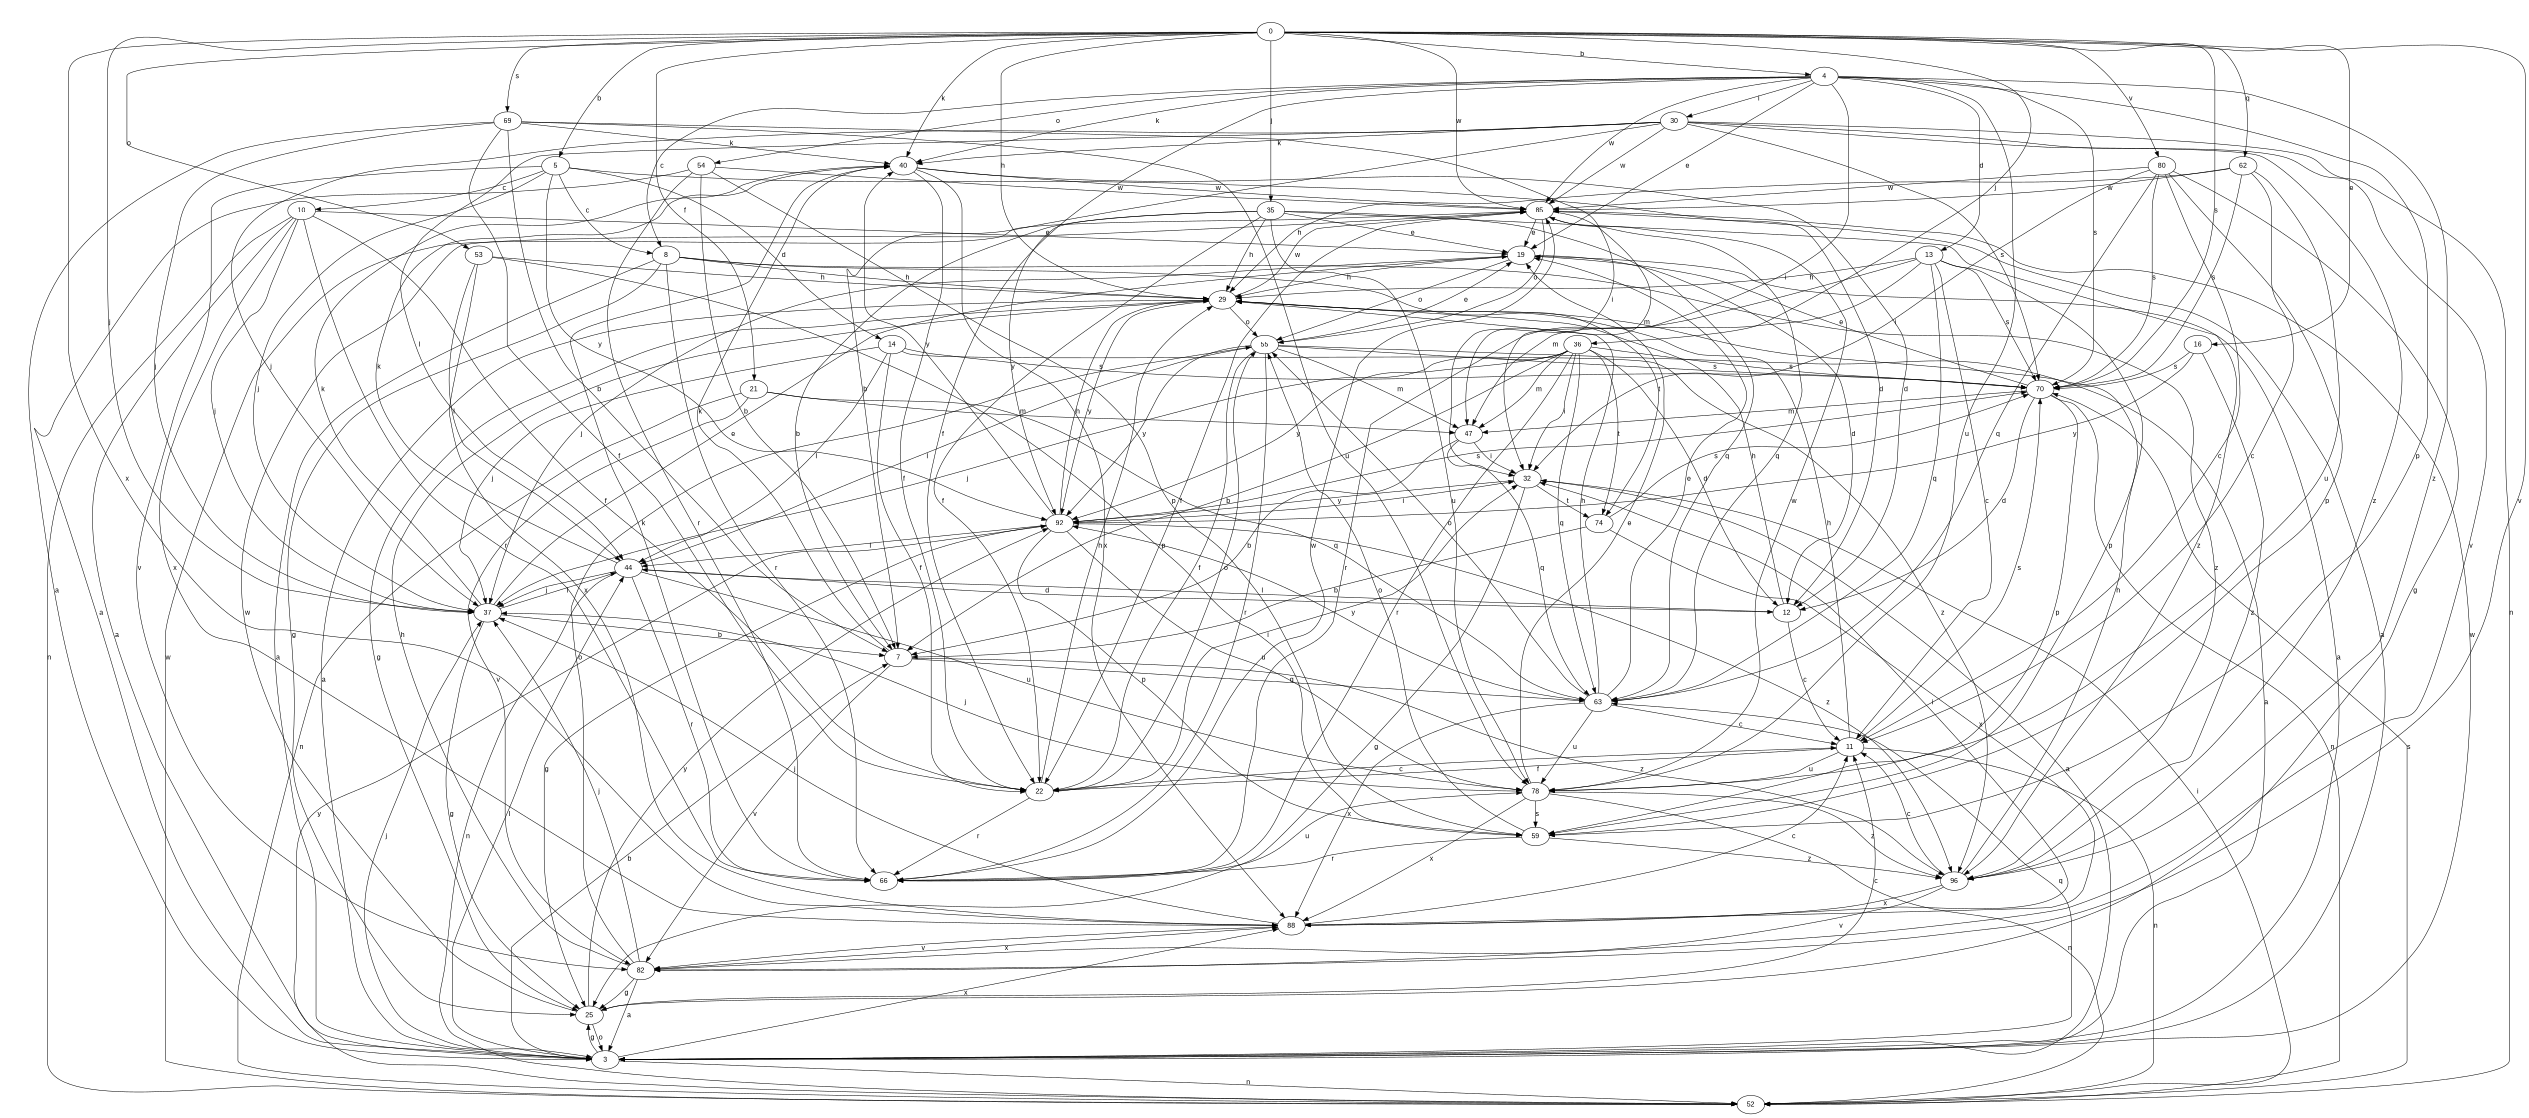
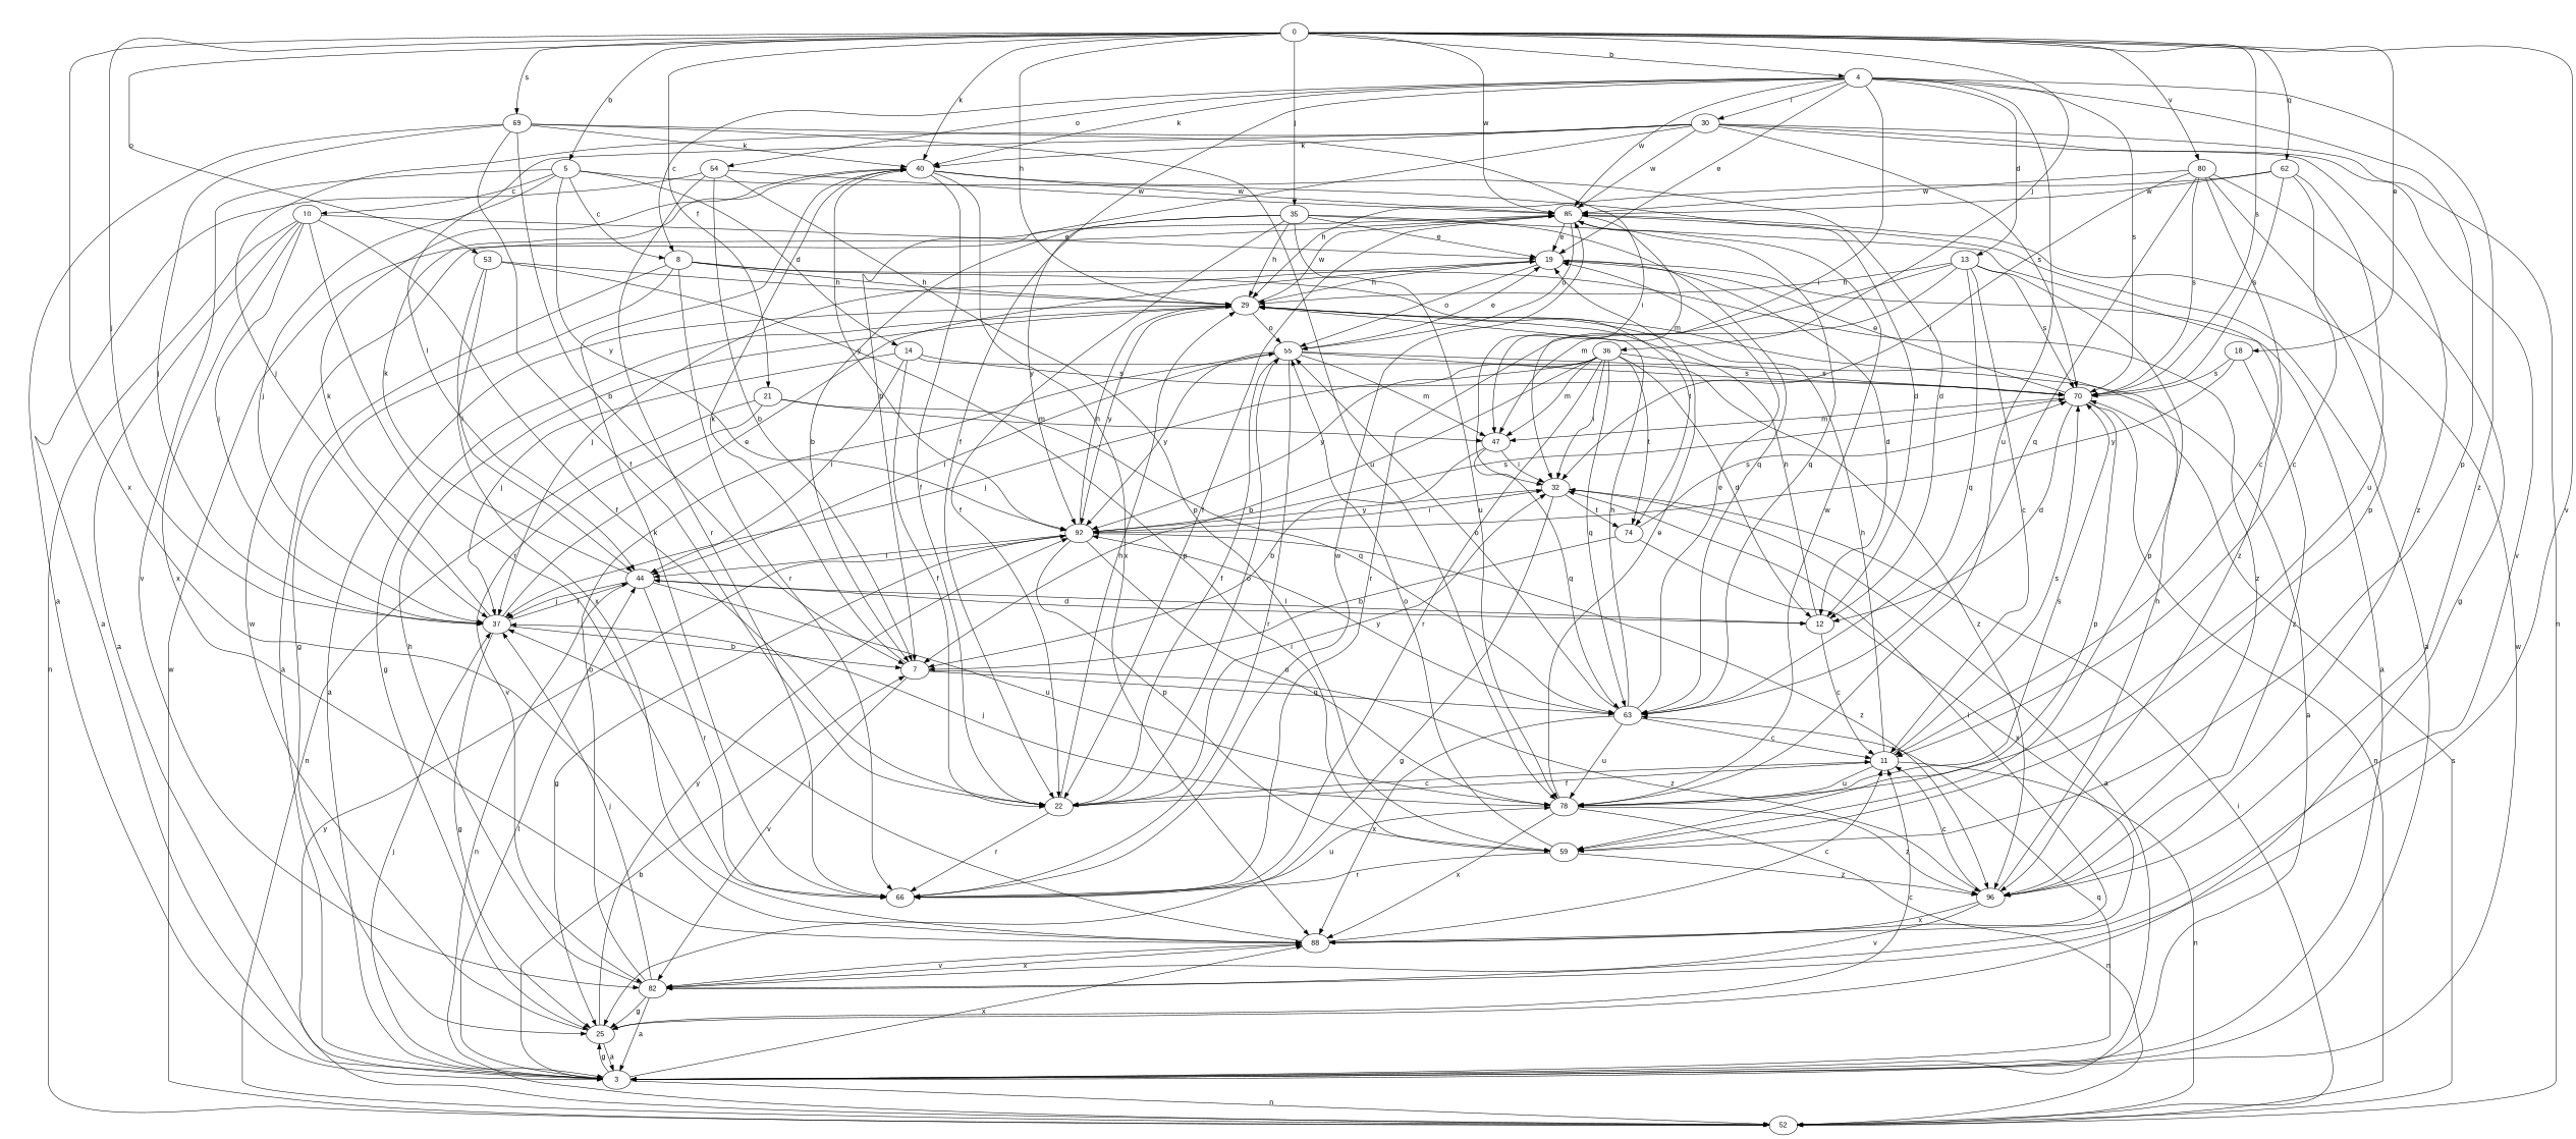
  strict digraph {
    fontname="Liberation Sans"
    node [fontname="Liberation Sans"]
    edge [fontname="Liberation Sans"]
    0
    4
    5
-   16
+   16 [label=18]
    21
    29
    35
    36
    37
    40
    53
    62
    69
    70
    80
    82
    85
    88
    8
    13
    19
    22
    30
    32
    54
    59
    78
    96
    10
    14
    n31 [label=12]
    92
    52
    63
    47
    3
    25
    55
    7
    66
    74
    44
    11
    0 -> 4 [label=b]
    0 -> 5 [label=b]
    0 -> 16 [label=e]
    0 -> 21 [label=f]
    0 -> 29 [label=h]
    0 -> 35 [label=j]
    0 -> 36 [label=j]
    0 -> 37 [label=j]
    0 -> 40 [label=k]
    0 -> 53 [label=o]
    0 -> 62 [label=q]
    0 -> 69 [label=s]
    0 -> 70 [label=s]
    0 -> 80 [label=v]
    0 -> 82 [label=v]
    0 -> 85 [label=w]
    0 -> 88 [label=x]
    4 -> 40 [label=k]
    4 -> 70 [label=s]
    4 -> 85 [label=w]
    4 -> 8 [label=c]
    4 -> 13 [label=d]
    4 -> 19 [label=e]
    4 -> 22 [label=f]
    4 -> 30 [label=i]
    4 -> 32 [label=i]
    4 -> 54 [label=o]
    4 -> 59 [label=p]
    4 -> 78 [label=u]
    4 -> 96 [label=z]
    5 -> 37 [label=j]
    5 -> 82 [label=v]
    5 -> 8 [label=c]
    5 -> 10 [label=c]
    5 -> 14 [label=d]
    5 -> n31 [label=d]
    5 -> 92 [label=y]
    16 -> 70 [label=s]
    16 -> 96 [label=z]
    16 -> 92 [label=y]
    21 -> 82 [label=v]
    21 -> 52 [label=n]
    21 -> 63 [label=q]
    21 -> 47 [label=m]
    29 -> 85 [label=w]
    29 -> 92 [label=y]
    29 -> 3 [label=a]
    29 -> 25 [label=g]
    29 -> 55 [label=o]
    35 -> 29 [label=h]
    35 -> 19 [label=e]
    35 -> 22 [label=f]
    35 -> 78 [label=u]
    35 -> 96 [label=z]
    35 -> 92 [label=y]
    35 -> 63 [label=q]
    35 -> 7 [label=b]
    36 -> 37 [label=j]
    36 -> 70 [label=s]
    36 -> 32 [label=i]
    36 -> n31 [label=d]
    36 -> 92 [label=y]
    36 -> 63 [label=q]
    36 -> 47 [label=m]
    36 -> 7 [label=b]
    36 -> 66 [label=r]
    36 -> 74 [label=t]
    37 -> 40 [label=k]
    37 -> 19 [label=e]
    37 -> 25 [label=g]
    37 -> 7 [label=b]
    37 -> 44 [label=l]
    40 -> 85 [label=w]
    40 -> 88 [label=x]
    40 -> 22 [label=f]
    40 -> n31 [label=d]
-   92 -> 40 [label=y]
+   40 -> 92 [label=y]
    53 -> 29 [label=h]
    53 -> 88 [label=x]
    53 -> 59 [label=p]
    53 -> 44 [label=l]
    62 -> 29 [label=h]
    62 -> 70 [label=s]
    62 -> 85 [label=w]
    62 -> 78 [label=u]
    62 -> 11 [label=c]
    69 -> 37 [label=j]
    69 -> 40 [label=k]
    69 -> 22 [label=f]
    69 -> 32 [label=i]
    69 -> 78 [label=u]
    69 -> 3 [label=a]
    69 -> 7 [label=b]
    70 -> 19 [label=e]
    70 -> 59 [label=p]
    70 -> n31 [label=d]
    70 -> 52 [label=n]
    70 -> 47 [label=m]
    80 -> 70 [label=s]
    80 -> 85 [label=w]
    80 -> 32 [label=i]
    80 -> 59 [label=p]
    80 -> 63 [label=q]
    80 -> 25 [label=g]
    80 -> 11 [label=c]
    82 -> 29 [label=h]
    82 -> 37 [label=j]
    82 -> 88 [label=x]
    82 -> 3 [label=a]
    82 -> 25 [label=g]
    82 -> 55 [label=o]
    85 -> 19 [label=e]
    85 -> 22 [label=f]
    85 -> 63 [label=q]
    85 -> 47 [label=m]
    85 -> 3 [label=a]
    85 -> 55 [label=o]
    88 -> 37 [label=j]
    88 -> 82 [label=v]
    88 -> 32 [label=i]
    88 -> 11 [label=c]
    8 -> 29 [label=h]
    8 -> 96 [label=z]
    8 -> 3 [label=a]
    8 -> 25 [label=g]
    8 -> 66 [label=r]
    8 -> 74 [label=t]
    13 -> 29 [label=h]
    13 -> 70 [label=s]
    13 -> 59 [label=p]
    13 -> 63 [label=q]
    13 -> 47 [label=m]
    13 -> 66 [label=r]
    13 -> 11 [label=c]
    19 -> 29 [label=h]
    19 -> 37 [label=j]
    19 -> n31 [label=d]
    19 -> 3 [label=a]
    19 -> 55 [label=o]
    22 -> 29 [label=h]
    22 -> 32 [label=i]
    22 -> 55 [label=o]
    22 -> 66 [label=r]
    22 -> 11 [label=c]
    30 -> 37 [label=j]
    30 -> 40 [label=k]
    30 -> 70 [label=s]
    30 -> 82 [label=v]
    30 -> 85 [label=w]
    30 -> 96 [label=z]
    30 -> 52 [label=n]
    30 -> 7 [label=b]
    30 -> 44 [label=l]
    32 -> 92 [label=y]
    32 -> 3 [label=a]
    32 -> 25 [label=g]
    32 -> 74 [label=t]
    54 -> 85 [label=w]
    54 -> 59 [label=p]
    54 -> 3 [label=a]
    54 -> 7 [label=b]
    54 -> 66 [label=r]
    59 -> 96 [label=z]
    59 -> 55 [label=o]
    59 -> 66 [label=r]
    78 -> 37 [label=j]
-   78 -> 59 [label=s]
+   78 -> 70 [label=s]
    78 -> 85 [label=w]
    78 -> 88 [label=x]
    78 -> 19 [label=e]
    78 -> 96 [label=z]
    78 -> 52 [label=n]
    96 -> 29 [label=h]
    96 -> 82 [label=v]
    96 -> 88 [label=x]
    96 -> 11 [label=c]
    10 -> 37 [label=j]
    10 -> 88 [label=x]
    10 -> 19 [label=e]
    10 -> 22 [label=f]
    10 -> 52 [label=n]
    10 -> 3 [label=a]
    10 -> 66 [label=r]
    14 -> 37 [label=j]
    14 -> 70 [label=s]
    14 -> 22 [label=f]
    14 -> 96 [label=z]
    14 -> 44 [label=l]
    n31 -> 29 [label=h]
    n31 -> 44 [label=l]
    n31 -> 11 [label=c]
    92 -> 29 [label=h]
    92 -> 70 [label=s]
    92 -> 32 [label=i]
    92 -> 59 [label=p]
    92 -> 78 [label=u]
    92 -> 96 [label=z]
    92 -> 25 [label=g]
    92 -> 44 [label=l]
    52 -> 70 [label=s]
    52 -> 85 [label=w]
    52 -> 32 [label=i]
    52 -> 92 [label=y]
    63 -> 29 [label=h]
    63 -> 88 [label=x]
    63 -> 19 [label=e]
    63 -> 78 [label=u]
    63 -> 92 [label=y]
    63 -> 55 [label=o]
    63 -> 11 [label=c]
    47 -> 32 [label=i]
    47 -> 63 [label=q]
    47 -> 7 [label=b]
    3 -> 37 [label=j]
    3 -> 85 [label=w]
    3 -> 88 [label=x]
    3 -> 52 [label=n]
    3 -> 63 [label=q]
    3 -> 25 [label=g]
    3 -> 7 [label=b]
    3 -> 44 [label=l]
    25 -> 85 [label=w]
    25 -> 92 [label=y]
-   25 -> 3 [label=o]
+   25 -> 3 [label=a]
    25 -> 11 [label=c]
    55 -> 70 [label=s]
    55 -> 19 [label=e]
    55 -> 22 [label=f]
    55 -> 92 [label=y]
    55 -> 47 [label=m]
    55 -> 3 [label=a]
    55 -> 66 [label=r]
    55 -> 44 [label=l]
    7 -> 40 [label=k]
    7 -> 82 [label=v]
    7 -> 96 [label=z]
    7 -> 63 [label=q]
    66 -> 40 [label=k]
    66 -> 85 [label=w]
    66 -> 78 [label=u]
    74 -> 70 [label=s]
    74 -> 88 [label=x]
    74 -> 7 [label=b]
    44 -> 37 [label=j]
    44 -> 40 [label=k]
    44 -> 78 [label=u]
    44 -> n31 [label=d]
    44 -> 52 [label=n]
    44 -> 66 [label=r]
    11 -> 29 [label=h]
    11 -> 70 [label=s]
    11 -> 22 [label=f]
    11 -> 78 [label=u]
    11 -> 52 [label=n]
  }
